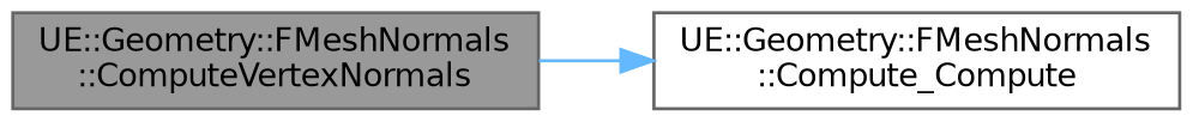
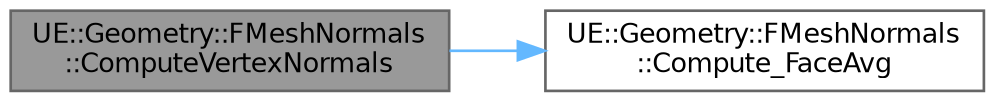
  digraph {
    rankdir=LR
    node [fontname=Helvetica fontsize=10 shape=box style=filled]
    n1 [color=gray40 fillcolor=grey60 fontcolor=black height=0.2 label="UE::Geometry::FMeshNormals\l::ComputeVertexNormals" width=0.4]
-   n2 [color=grey40 fillcolor=white height=0.2 label="UE::Geometry::FMeshNormals\l::Compute_Compute" width=0.4]
+   n2 [color=grey40 fillcolor=white height=0.2 label="UE::Geometry::FMeshNormals\l::Compute_FaceAvg" width=0.4]
    n1 -> n2 [color=steelblue1 fontname=Helvetica fontsize=10 labelfontname=Helvetica labelfontsize=10 style=solid]
  }
